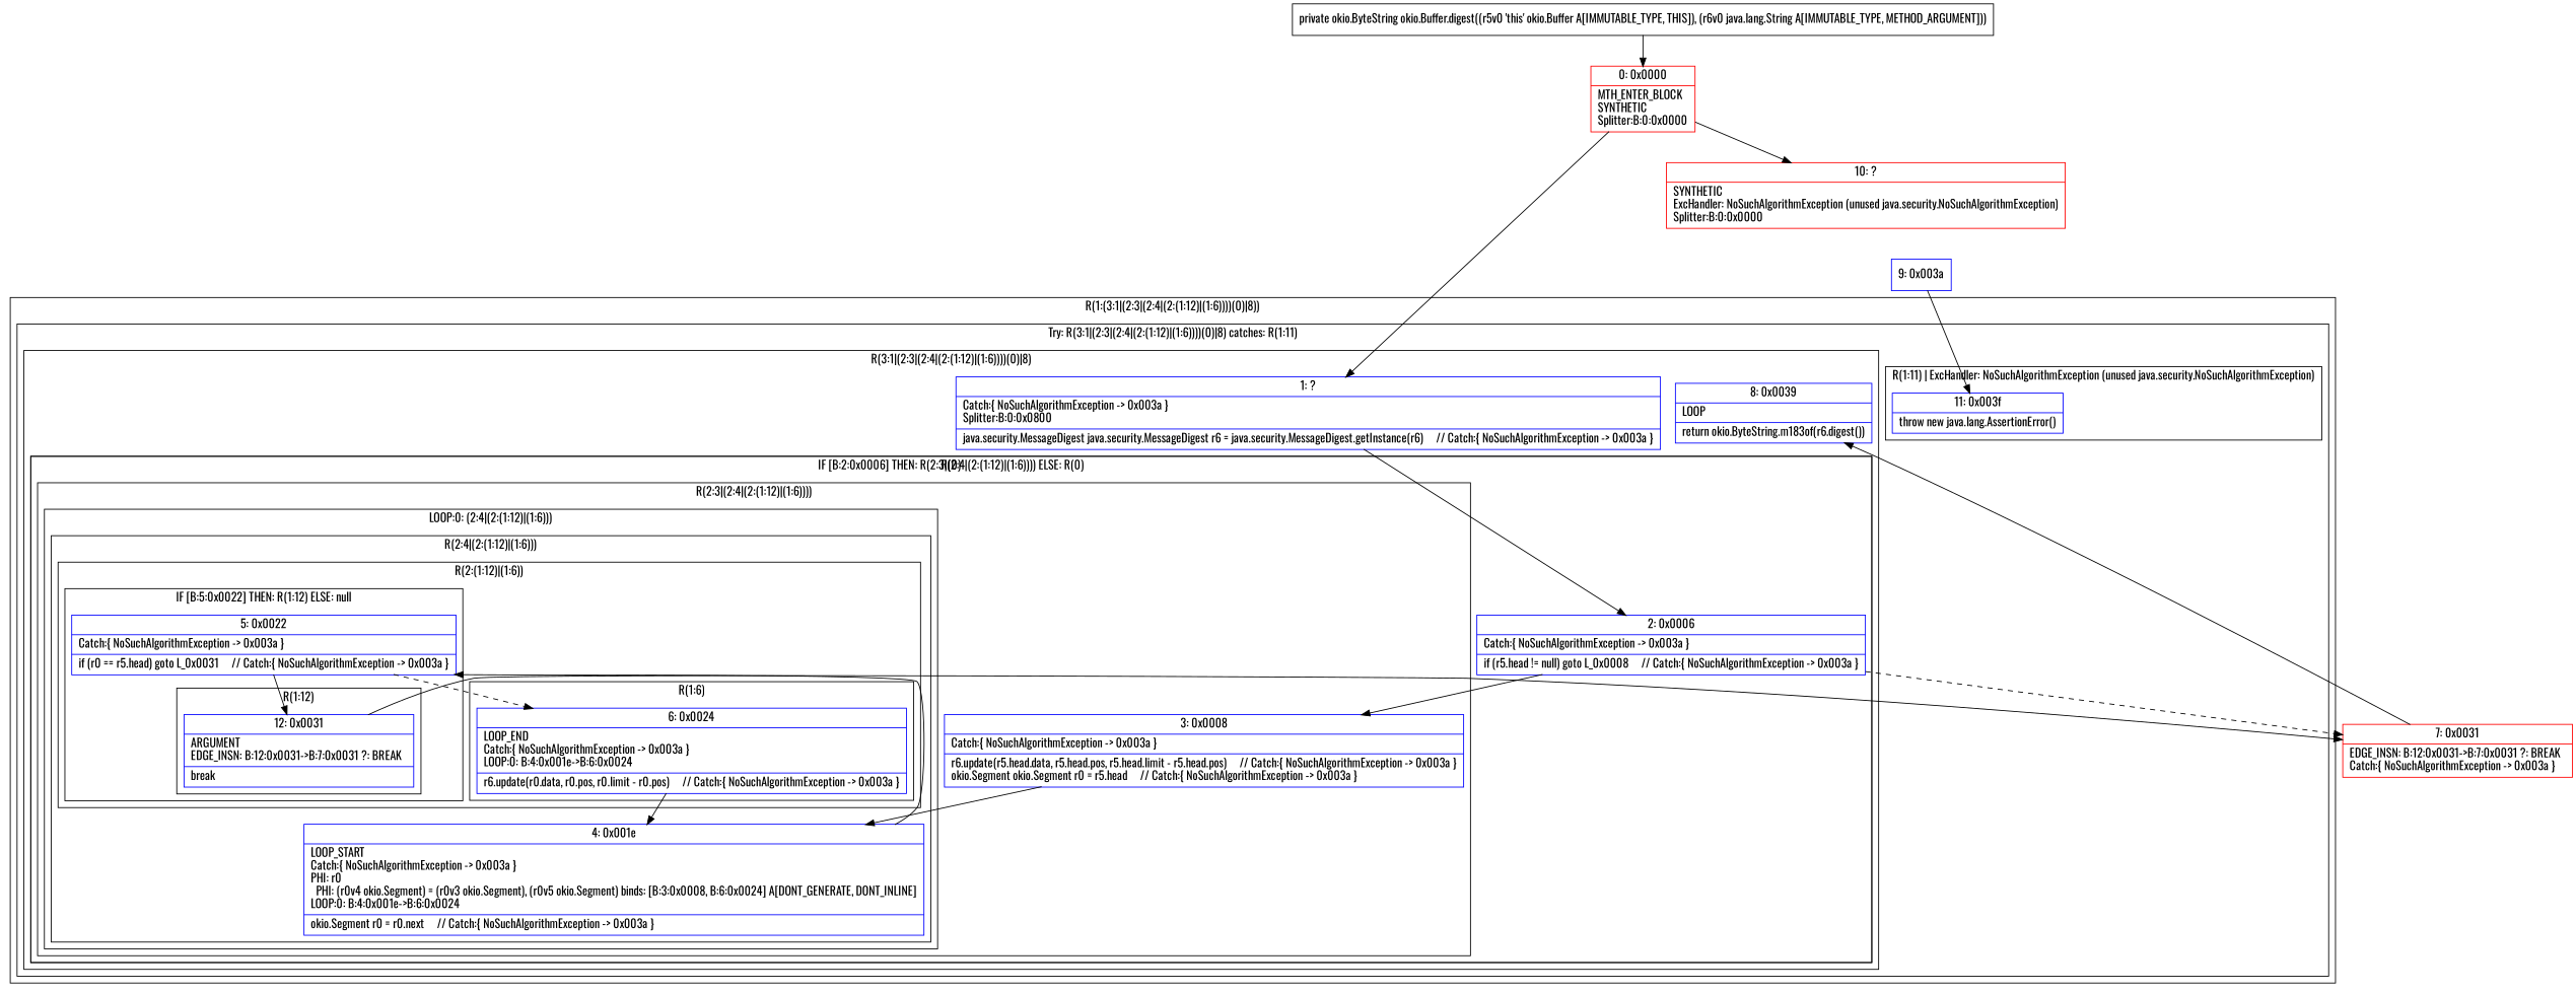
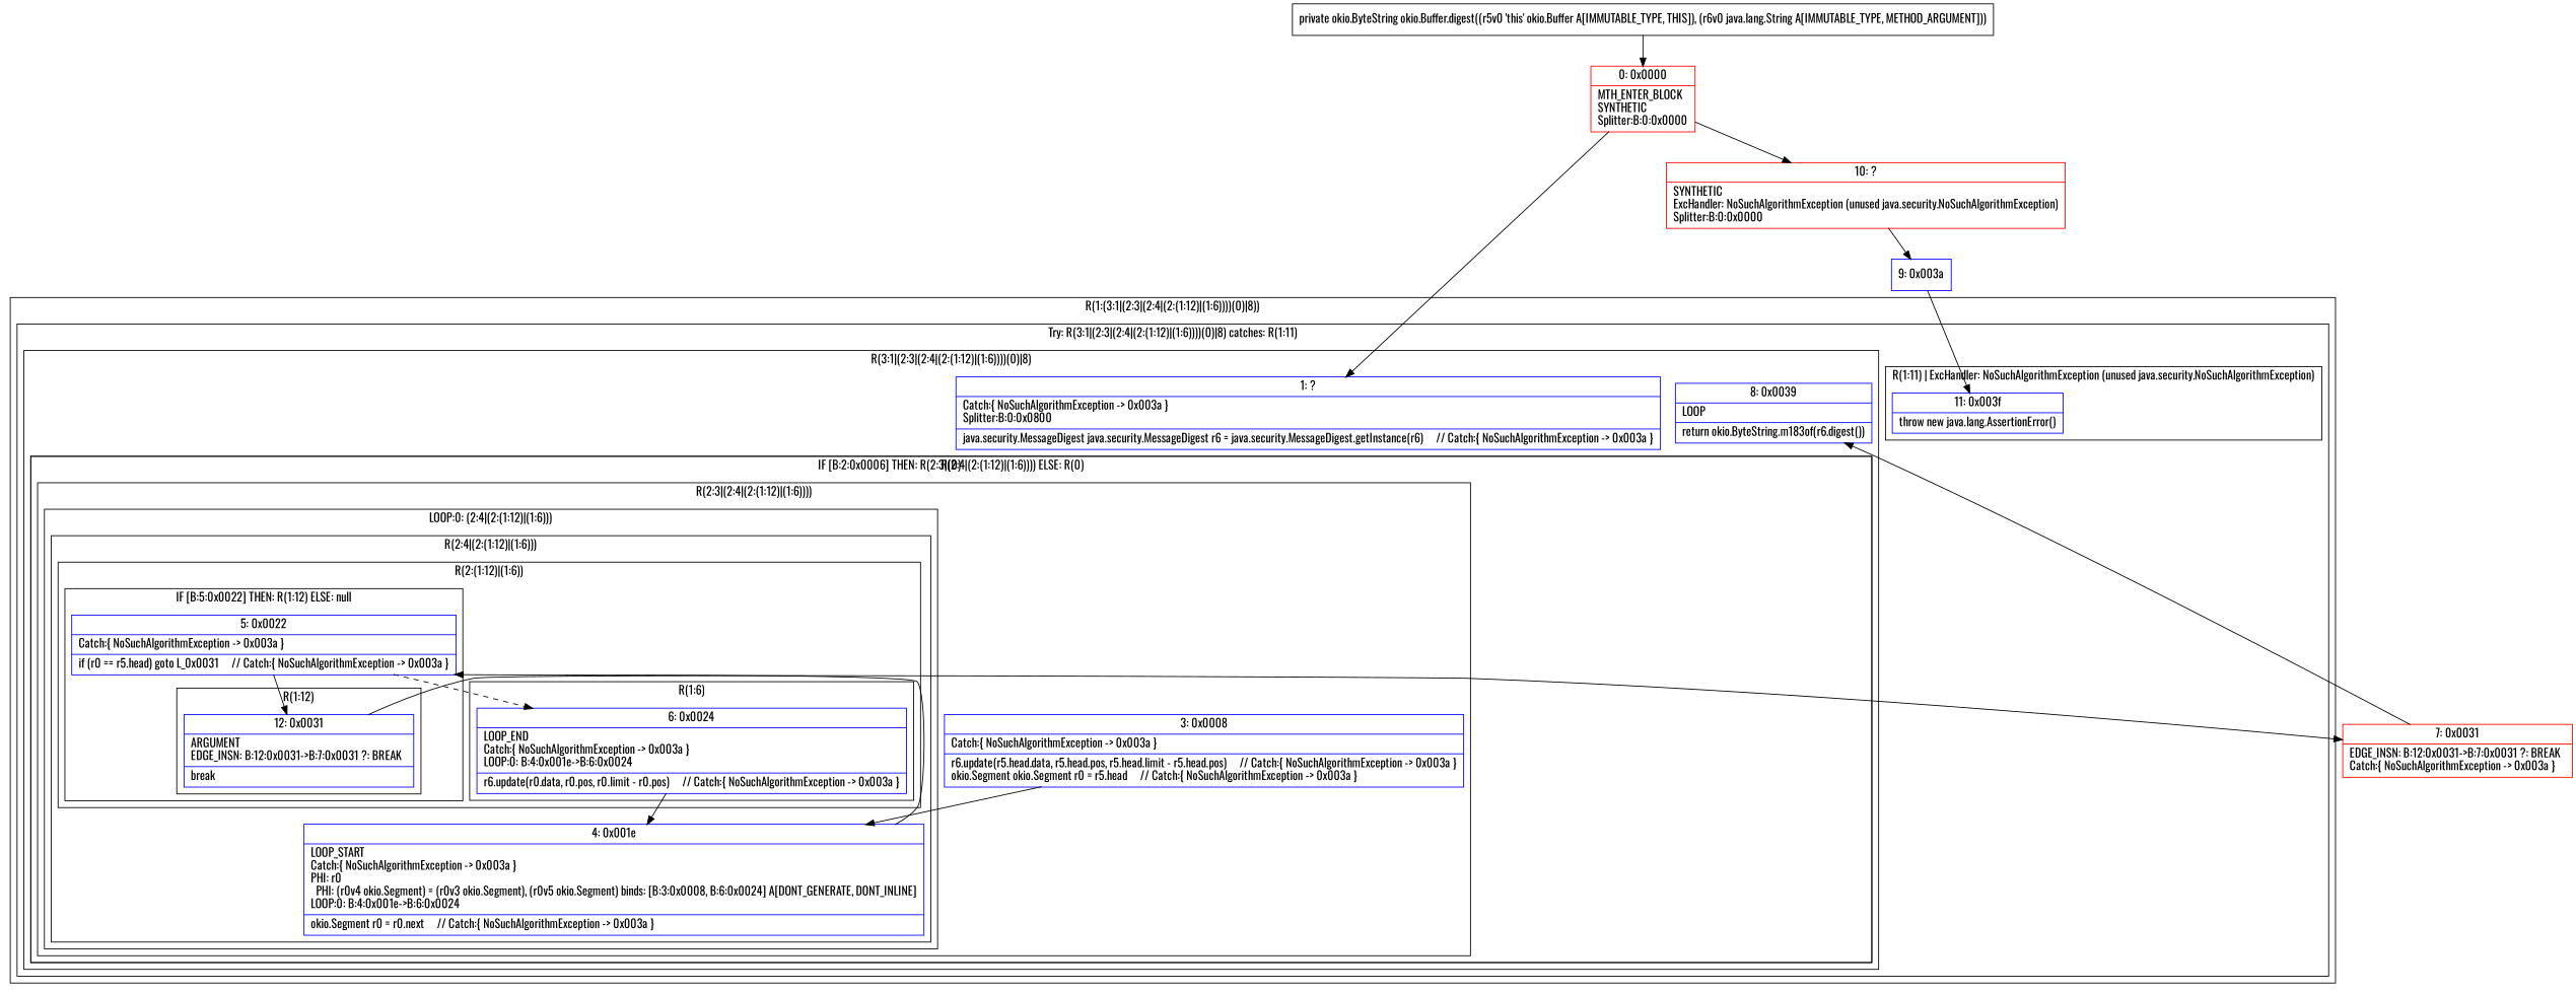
  digraph {
    fontname=Oswald
    node [color=blue fontname=Oswald shape=record]
    edge [fontname=Oswald]
    n1 [label="{12\:\ 0x0031|ARGUMENT\lEDGE_INSN: B:12:0x0031\-\>B:7:0x0031 ?: BREAK  \l|break\l}"]
    n2 [label="{5\:\ 0x0022|Catch:\{ NoSuchAlgorithmException \-\> 0x003a \}\l|if (r0 == r5.head) goto L_0x0031     \/\/ Catch:\{ NoSuchAlgorithmException \-\> 0x003a \}\l}"]
    n3 [label="{6\:\ 0x0024|LOOP_END\lCatch:\{ NoSuchAlgorithmException \-\> 0x003a \}\lLOOP:0: B:4:0x001e\-\>B:6:0x0024\l|r6.update(r0.data, r0.pos, r0.limit \- r0.pos)     \/\/ Catch:\{ NoSuchAlgorithmException \-\> 0x003a \}\l}"]
    n4 [label="{4\:\ 0x001e|LOOP_START\lCatch:\{ NoSuchAlgorithmException \-\> 0x003a \}\lPHI: r0 \l  PHI: (r0v4 okio.Segment) = (r0v3 okio.Segment), (r0v5 okio.Segment) binds: [B:3:0x0008, B:6:0x0024] A[DONT_GENERATE, DONT_INLINE]\lLOOP:0: B:4:0x001e\-\>B:6:0x0024\l|okio.Segment r0 = r0.next     \/\/ Catch:\{ NoSuchAlgorithmException \-\> 0x003a \}\l}"]
    n5 [label="{3\:\ 0x0008|Catch:\{ NoSuchAlgorithmException \-\> 0x003a \}\l|r6.update(r5.head.data, r5.head.pos, r5.head.limit \- r5.head.pos)     \/\/ Catch:\{ NoSuchAlgorithmException \-\> 0x003a \}\lokio.Segment okio.Segment r0 = r5.head     \/\/ Catch:\{ NoSuchAlgorithmException \-\> 0x003a \}\l}"]
-   n6 [label="{2\:\ 0x0006|Catch:\{ NoSuchAlgorithmException \-\> 0x003a \}\l|if (r5.head != null) goto L_0x0008     \/\/ Catch:\{ NoSuchAlgorithmException \-\> 0x003a \}\l}"]
    n7 [label="{1\:\ ?|Catch:\{ NoSuchAlgorithmException \-\> 0x003a \}\lSplitter:B:0:0x0800\l|java.security.MessageDigest java.security.MessageDigest r6 = java.security.MessageDigest.getInstance(r6)     \/\/ Catch:\{ NoSuchAlgorithmException \-\> 0x003a \}\l}"]
    n8 [label="{8\:\ 0x0039|LOOP\l|return okio.ByteString.m183of(r6.digest())\l}"]
    n9 [label="{11\:\ 0x003f|throw new java.lang.AssertionError()\l}"]
    n10 [color=red label="{7\:\ 0x0031|EDGE_INSN: B:12:0x0031\-\>B:7:0x0031 ?: BREAK  \lCatch:\{ NoSuchAlgorithmException \-\> 0x003a \}\l}"]
    n11 [color=red label="{0\:\ 0x0000|MTH_ENTER_BLOCK\lSYNTHETIC\lSplitter:B:0:0x0000\l}"]
    n12 [color=red label="{10\:\ ?|SYNTHETIC\lExcHandler: NoSuchAlgorithmException (unused java.security.NoSuchAlgorithmException)\lSplitter:B:0:0x0000\l}"]
    n13 [label="{9\:\ 0x003a}"]
    n14 [label="{private okio.ByteString okio.Buffer.digest((r5v0 'this' okio.Buffer A[IMMUTABLE_TYPE, THIS]), (r6v0 java.lang.String A[IMMUTABLE_TYPE, METHOD_ARGUMENT])) }" color=""]
    subgraph cluster_1 {
      label="R(1:(3:1|(2:3|(2:4|(2:(1:12)|(1:6))))(0)|8))"
      subgraph cluster_2 {
        label="Try: R(3:1|(2:3|(2:4|(2:(1:12)|(1:6))))(0)|8) catches: R(1:11)"
        subgraph cluster_3 {
          label="R(3:1|(2:3|(2:4|(2:(1:12)|(1:6))))(0)|8)"
          n7
          n8
          subgraph cluster_4 {
            label="IF [B:2:0x0006] THEN: R(2:3|(2:4|(2:(1:12)|(1:6)))) ELSE: R(0)"
-           n6
            subgraph cluster_5 {
              label="R(2:3|(2:4|(2:(1:12)|(1:6))))"
              n5
              subgraph cluster_6 {
                label="LOOP:0: (2:4|(2:(1:12)|(1:6)))"
                subgraph cluster_7 {
                  label="R(2:4|(2:(1:12)|(1:6)))"
                  n4
                  subgraph cluster_8 {
                    label="R(2:(1:12)|(1:6))"
                    subgraph cluster_9 {
                      label="IF [B:5:0x0022] THEN: R(1:12) ELSE: null"
                      n2
                      subgraph cluster_10 {
                        label="R(1:12)"
                        n1
                      }
                    }
                    subgraph cluster_11 {
                      label="R(1:6)"
                      n3
                    }
                  }
                }
              }
            }
            subgraph cluster_12 {
              label="R(0)"
            }
          }
        }
        subgraph cluster_13 {
          label="R(1:11) | ExcHandler: NoSuchAlgorithmException (unused java.security.NoSuchAlgorithmException)\l"
          n9
        }
      }
    }
    subgraph cluster_14 {
      label="R(1:11) | ExcHandler: NoSuchAlgorithmException (unused java.security.NoSuchAlgorithmException)\l"
    }
    n1 -> n10
    n2 -> n1
    n2 -> n3 [style=dashed]
    n3 -> n4
    n4 -> n2
    n5 -> n4
-   n6 -> n5
-   n6 -> n10 [style=dashed]
-   n7 -> n6
    n10 -> n8
    n11 -> n7
    n11 -> n12
+   n12 -> n13
    n13 -> n9
    n14 -> n11
  }
